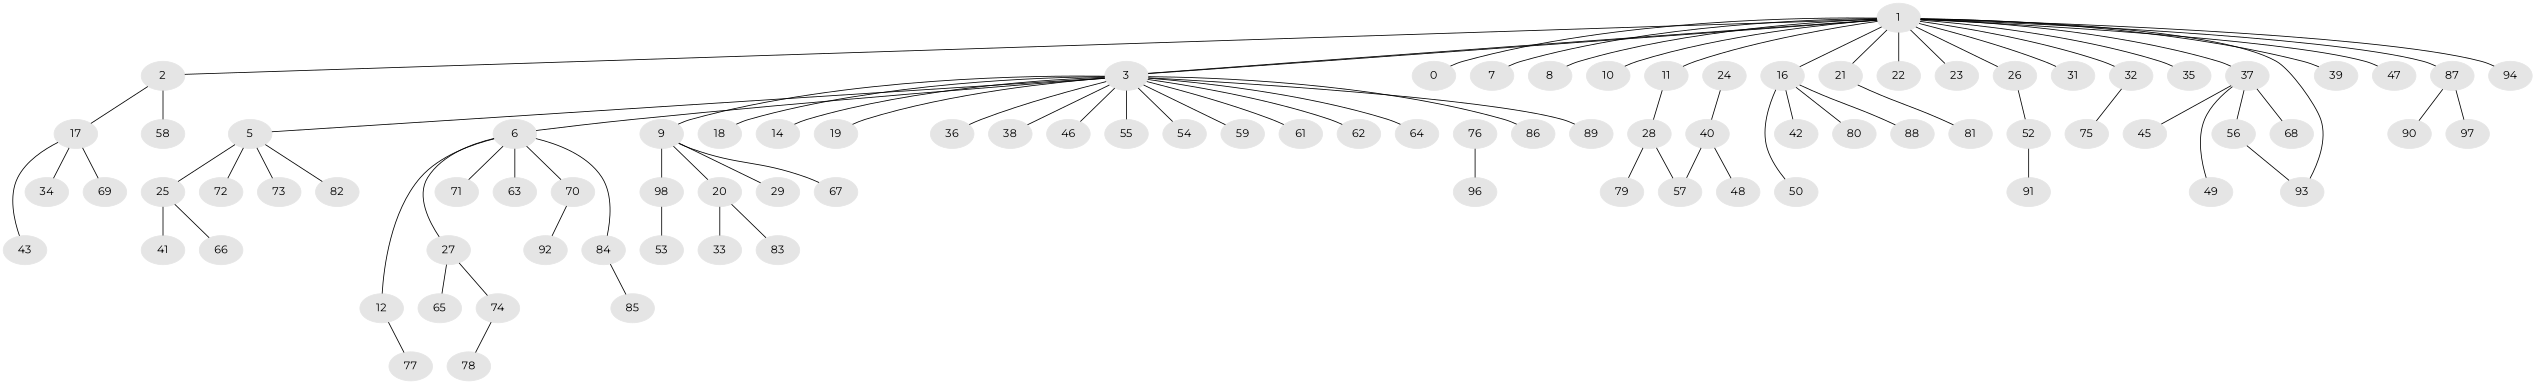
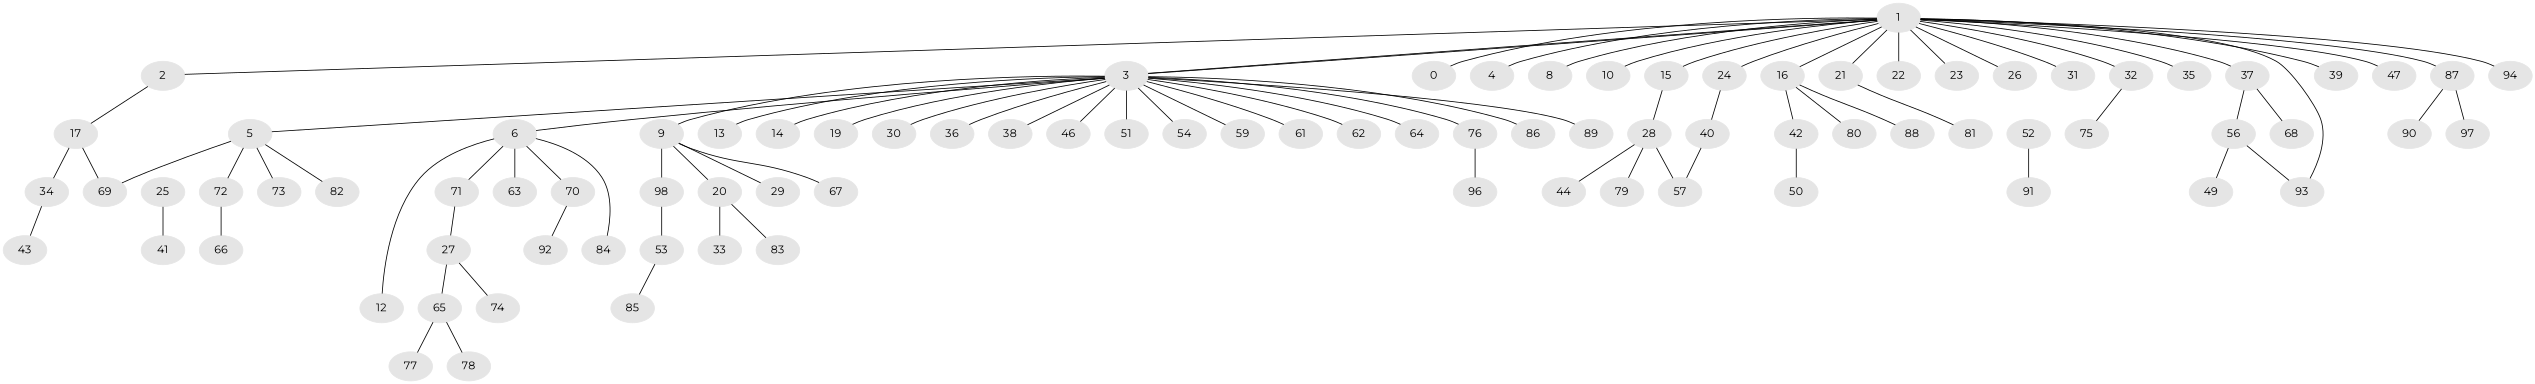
  graph {
    fontname=Montserrat
    node [color=gray90 fontname=Montserrat style=filled]
    edge [fontname=Montserrat]
    1
    2
    3
    n4 [label=0]
-   7
+   7 [label=4]
    8
    10
-   11
+   11 [label=15]
    16
    21
    22
    23
    24
    26
    31
    32
    35
    37
    39
    47
    87
    93
    94
    17
-   58
    5
    6
    9
-   13 [label=18]
+   13
    14
    19
+   30
    36
    38
    46
-   51 [label=55]
+   51
    54
    59
    61
    62
    64
    76
    86
    89
    28
    42
    50
    80
    88
    81
    40
    52
    75
-   45
    49
    56
    68
    90
    n59 [label=97]
    34
    43
    69
    25
    72
    73
    82
    12
    27
    63
    70
    71
    84
    n73 [label=98]
    20
    29
    67
    96
    41
    66
    65
    74
    92
    53
    33
    83
+   44
    57
    79
    85
-   48
    91
    77
    78
    1 -- 2
    1 -- 3
    1 -- 3
    1 -- n4
    1 -- 7
    1 -- 8
    1 -- 10
    1 -- 11
    1 -- 16
    1 -- 21
    1 -- 22
    1 -- 23
+   1 -- 24
    1 -- 26
    1 -- 31
    1 -- 32
    1 -- 35
    1 -- 37
    1 -- 39
    1 -- 47
    1 -- 87
    1 -- 93
    1 -- 94
    2 -- 17
-   2 -- 58
    3 -- 5
    3 -- 6
    3 -- 9
    3 -- 13
    3 -- 14
    3 -- 19
+   3 -- 30
    3 -- 36
    3 -- 38
    3 -- 46
    3 -- 51
    3 -- 54
    3 -- 59
    3 -- 61
    3 -- 62
    3 -- 64
+   3 -- 76
    3 -- 86
    3 -- 89
    11 -- 28
    16 -- 42
-   16 -- 50
+   42 -- 50
    16 -- 80
    16 -- 88
    21 -- 81
    24 -- 40
-   26 -- 52
    32 -- 75
-   37 -- 45
-   37 -- 49
+   56 -- 49
    37 -- 56
    37 -- 68
    87 -- 90
    87 -- n59
    17 -- 34
-   17 -- 43
+   34 -- 43
    17 -- 69
-   5 -- 25
+   5 -- 69
    5 -- 72
    5 -- 73
    5 -- 82
    6 -- 12
-   6 -- 27
+   71 -- 27
    6 -- 63
    6 -- 70
    6 -- 71
    6 -- 84
    9 -- n73
    9 -- 20
    9 -- 29
    9 -- 67
    76 -- 96
+   28 -- 44
    28 -- 57
    28 -- 79
    40 -- 57
-   40 -- 48
    52 -- 91
    56 -- 93
    25 -- 41
-   25 -- 66
+   72 -- 66
    27 -- 65
    27 -- 74
    70 -- 92
    n73 -- 53
    20 -- 33
    20 -- 83
-   12 -- 77
-   74 -- 78
-   84 -- 85
+   65 -- 77
+   65 -- 78
+   53 -- 85
  }
